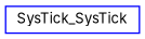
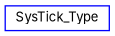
  digraph {
    rankdir=LR
    fontname=Inter
-   n1 [color=blue fillcolor=white fontname=Inter fontsize=10 height=0.2 label=SysTick_SysTick shape=record style=filled width=0.4]
+   n1 [color=blue fillcolor=white fontname=Inter fontsize=10 height=0.2 label=SysTick_Type shape=record style=filled width=0.4]
  }
